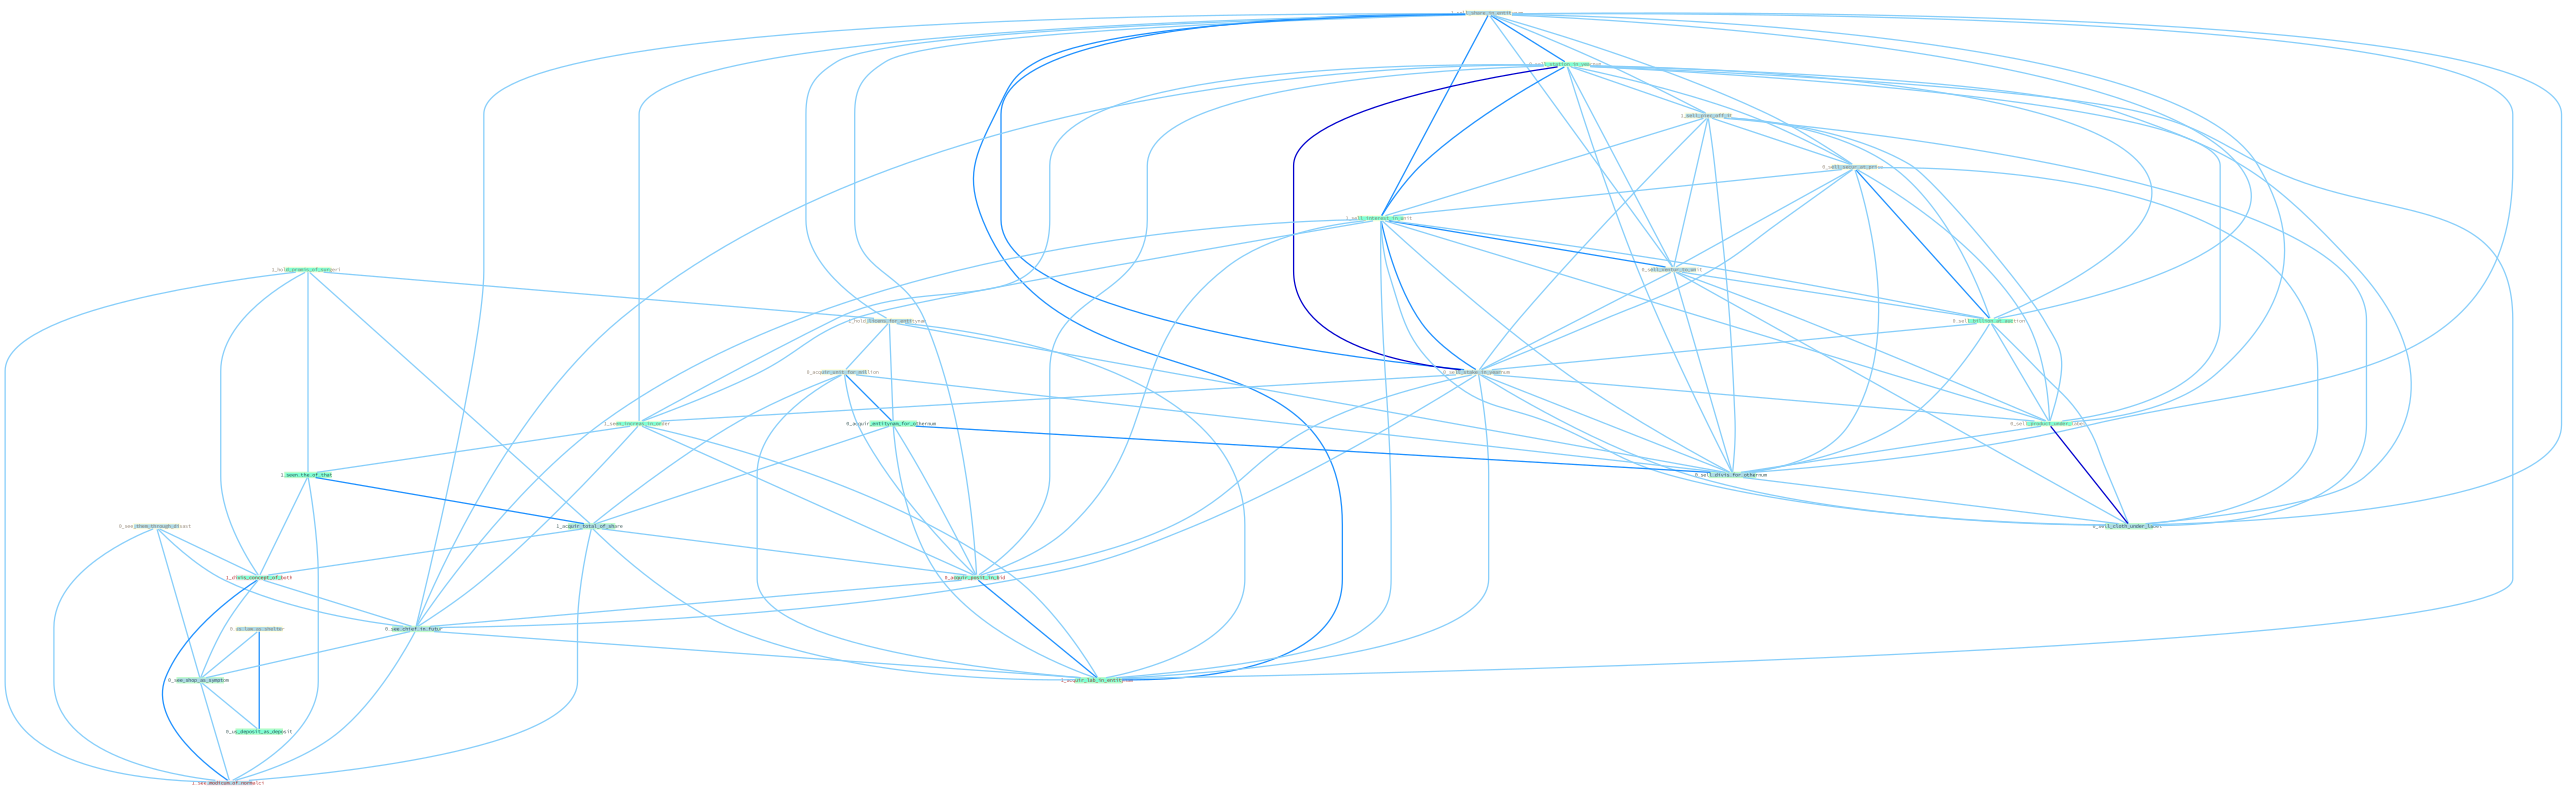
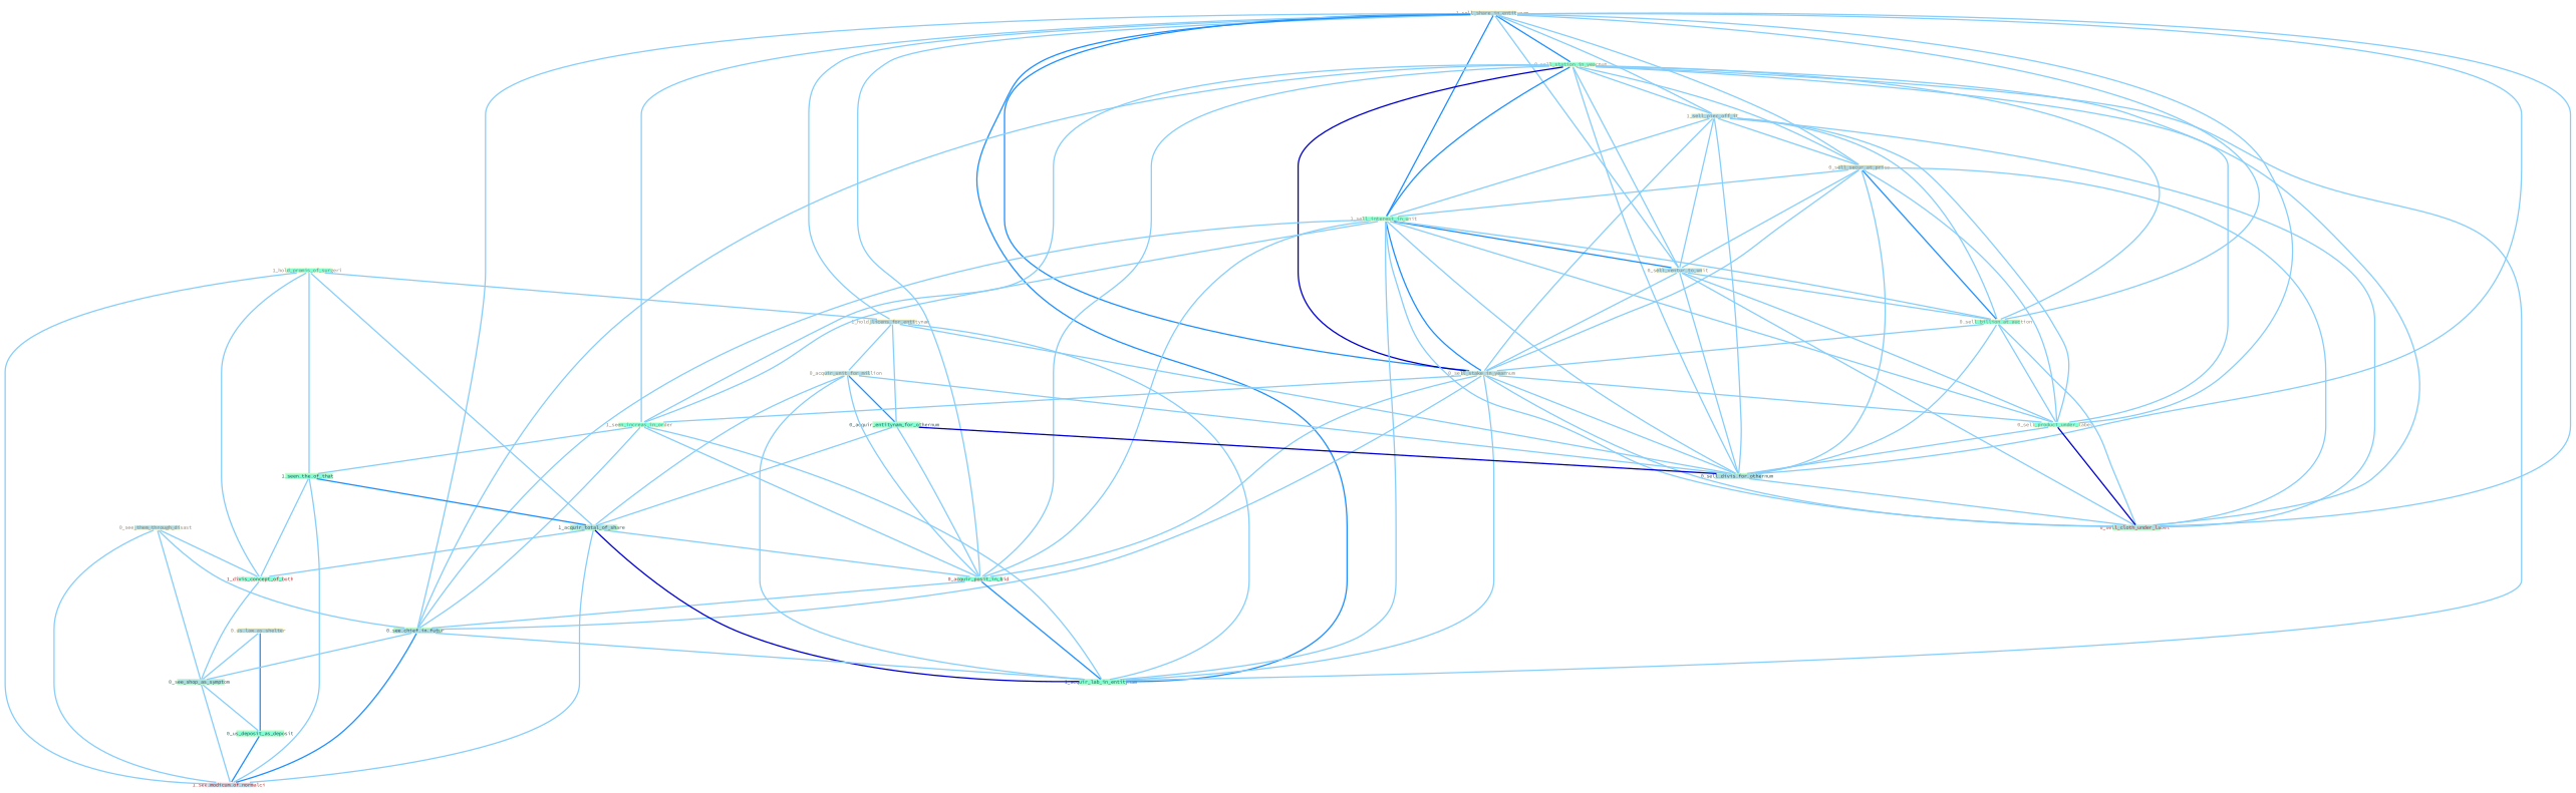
  graph {
    fontname="Source Code Pro"
    node [color="#ffffe0" fillcolor=lightblue fixedsize=true fontcolor="#8b7d6b" fontname="Source Code Pro" fontsize=4 shape=polygon style=filled]
    edge [color="#87cefa" fontname="Source Code Pro" w=1]
    "1_hold_promis_of_surgeri " [fillcolor=aquamarine height=.06 width=.5]
    "0_us_law_as_shelter " [height=.06 width=.5]
    "1_sell_share_in_entitynam " [height=.06 width=.5]
    "0_sell_station_in_yearnum " [fillcolor=aquamarine height=.06 width=.5]
    "1_sell_piec_off_it " [height=.06 width=.5]
    "0_sell_secur_at_price " [height=.06 width=.5]
    "0_see_them_through_disast " [height=.06 width=.5]
    "1_hold_licens_for_entitynam " [height=.06 width=.5]
    "1_sell_interest_in_unit " [fillcolor=aquamarine height=.06 width=.5]
    "0_acquir_unit_for_million " [height=.06 width=.5]
    "0_sell_ventur_to_unit " [height=.06 width=.5]
    "0_sell_billion_at_auction " [fillcolor=aquamarine height=.06 width=.5]
    "0_sell_stake_in_yearnum " [height=.06 width=.5]
    "0_sell_product_under_label " [fillcolor=aquamarine height=.06 width=.5]
    "1_seen_increas_in_order " [fillcolor=aquamarine height=.06 width=.5]
    "0_acquir_posit_in_bid " [color="#fff0f5" fillcolor=aquamarine fontcolor="#b22222" height=.06 width=.5]
    n17 [color="#fff0f5" fillcolor=aquamarine fontcolor="#b22222" height=.06 label="1_divis_concept_of_both" width=.5]
    "1_see_modicum_of_normalci " [color="#fff0f5" fontcolor="#b22222" height=.06 width=.5]
    "1_seen_the_of_that " [color="#BDFCC9" fillcolor=aquamarine fontcolor="#2f4f4f" height=.06 width=.5]
    "1_acquir_total_of_share " [color="#BDFCC9" fontcolor="#2f4f4f" height=.06 width=.5]
    "0_see_shop_as_symptom " [color="#BDFCC9" fontcolor="#2f4f4f" height=.06 width=.5]
    n22 [color="#BDFCC9" fillcolor=aquamarine fontcolor="#2f4f4f" height=.06 label="0_us_deposit_as_deposit" width=.5]
    "0_sell_divis_for_othernum " [color="#BDFCC9" fontcolor="#2f4f4f" height=.06 width=.5]
-   "0_sell_cloth_under_label " [color="#BDFCC9" fontcolor="#2f4f4f" height=.06 width=.5]
+   "0_sell_cloth_under_label " [color="#BDFCC9" fontcolor="#b22222" height=.06 width=.5]
    "0_see_chief_in_futur " [color="#BDFCC9" fontcolor="#2f4f4f" height=.06 width=.5]
-   "1_acquir_lab_in_entitynam " [color="#BDFCC9" fillcolor=aquamarine fontcolor="#b22222" height=.06 width=.5]
+   "1_acquir_lab_in_entitynam " [color="#BDFCC9" fillcolor=aquamarine fontcolor="#2f4f4f" height=.06 width=.5]
    "0_acquir_entitynam_for_othernum " [color="#BDFCC9" fillcolor=aquamarine fontcolor="#2f4f4f" height=.06 width=.5]
    subgraph sub_1 {
      "1_hold_promis_of_surgeri "
      "0_us_law_as_shelter "
      "1_sell_share_in_entitynam "
      "0_sell_station_in_yearnum "
      "1_sell_piec_off_it "
      "0_sell_secur_at_price "
      "0_see_them_through_disast "
      "1_hold_licens_for_entitynam "
      "1_sell_interest_in_unit "
      "0_acquir_unit_for_million "
      "0_sell_ventur_to_unit "
      "0_sell_billion_at_auction "
      "0_sell_stake_in_yearnum "
      "0_sell_product_under_label "
      "1_seen_increas_in_order "
    }
    subgraph sub_2 {
      "0_acquir_posit_in_bid "
      n17
      "1_see_modicum_of_normalci "
    }
    "1_hold_promis_of_surgeri " -- "1_hold_licens_for_entitynam "
    "1_hold_promis_of_surgeri " -- n17
    "1_hold_promis_of_surgeri " -- "1_see_modicum_of_normalci "
    "1_hold_promis_of_surgeri " -- "1_seen_the_of_that "
    "1_hold_promis_of_surgeri " -- "1_acquir_total_of_share "
    "0_us_law_as_shelter " -- "0_see_shop_as_symptom "
    "0_us_law_as_shelter " -- n22 [color="#1e90ff" w=2]
    "1_sell_share_in_entitynam " -- "0_sell_station_in_yearnum " [color="#1e90ff" w=2]
    "1_sell_share_in_entitynam " -- "1_sell_piec_off_it "
    "1_sell_share_in_entitynam " -- "0_sell_secur_at_price "
    "1_sell_share_in_entitynam " -- "1_hold_licens_for_entitynam "
    "1_sell_share_in_entitynam " -- "1_sell_interest_in_unit " [color="#1e90ff" w=2]
    "1_sell_share_in_entitynam " -- "0_sell_ventur_to_unit "
    "1_sell_share_in_entitynam " -- "0_sell_billion_at_auction "
    "1_sell_share_in_entitynam " -- "0_sell_stake_in_yearnum " [color="#1e90ff" w=2]
    "1_sell_share_in_entitynam " -- "0_sell_product_under_label "
    "1_sell_share_in_entitynam " -- "1_seen_increas_in_order "
    "1_sell_share_in_entitynam " -- "0_acquir_posit_in_bid "
    "1_sell_share_in_entitynam " -- "0_sell_divis_for_othernum "
    "1_sell_share_in_entitynam " -- "0_sell_cloth_under_label "
    "1_sell_share_in_entitynam " -- "0_see_chief_in_futur "
    "1_sell_share_in_entitynam " -- "1_acquir_lab_in_entitynam " [color="#1e90ff" w=2]
    "0_sell_station_in_yearnum " -- "1_sell_piec_off_it "
    "0_sell_station_in_yearnum " -- "0_sell_secur_at_price "
    "0_sell_station_in_yearnum " -- "1_sell_interest_in_unit " [color="#1e90ff" w=2]
    "0_sell_station_in_yearnum " -- "0_sell_ventur_to_unit "
    "0_sell_station_in_yearnum " -- "0_sell_billion_at_auction "
    "0_sell_station_in_yearnum " -- "0_sell_stake_in_yearnum " [color="#0000cd" w=3]
    "0_sell_station_in_yearnum " -- "0_sell_product_under_label "
    "0_sell_station_in_yearnum " -- "1_seen_increas_in_order "
    "0_sell_station_in_yearnum " -- "0_acquir_posit_in_bid "
    "0_sell_station_in_yearnum " -- "0_sell_divis_for_othernum "
    "0_sell_station_in_yearnum " -- "0_sell_cloth_under_label "
    "0_sell_station_in_yearnum " -- "0_see_chief_in_futur "
    "0_sell_station_in_yearnum " -- "1_acquir_lab_in_entitynam "
    "1_sell_piec_off_it " -- "0_sell_secur_at_price "
    "1_sell_piec_off_it " -- "1_sell_interest_in_unit "
    "1_sell_piec_off_it " -- "0_sell_ventur_to_unit "
    "1_sell_piec_off_it " -- "0_sell_billion_at_auction "
    "1_sell_piec_off_it " -- "0_sell_stake_in_yearnum "
    "1_sell_piec_off_it " -- "0_sell_product_under_label "
    "1_sell_piec_off_it " -- "0_sell_divis_for_othernum "
    "1_sell_piec_off_it " -- "0_sell_cloth_under_label "
    "0_sell_secur_at_price " -- "1_sell_interest_in_unit "
    "0_sell_secur_at_price " -- "0_sell_ventur_to_unit "
    "0_sell_secur_at_price " -- "0_sell_billion_at_auction " [color="#1e90ff" w=2]
    "0_sell_secur_at_price " -- "0_sell_stake_in_yearnum "
    "0_sell_secur_at_price " -- "0_sell_product_under_label "
    "0_sell_secur_at_price " -- "0_sell_divis_for_othernum "
    "0_sell_secur_at_price " -- "0_sell_cloth_under_label "
    "0_see_them_through_disast " -- n17
    "0_see_them_through_disast " -- "1_see_modicum_of_normalci "
    "0_see_them_through_disast " -- "0_see_shop_as_symptom "
    "0_see_them_through_disast " -- "0_see_chief_in_futur "
    "1_hold_licens_for_entitynam " -- "0_acquir_unit_for_million "
    "1_hold_licens_for_entitynam " -- "0_sell_divis_for_othernum "
    "1_hold_licens_for_entitynam " -- "1_acquir_lab_in_entitynam "
    "1_hold_licens_for_entitynam " -- "0_acquir_entitynam_for_othernum "
    "1_sell_interest_in_unit " -- "0_sell_ventur_to_unit " [color="#1e90ff" w=2]
    "1_sell_interest_in_unit " -- "0_sell_billion_at_auction "
    "1_sell_interest_in_unit " -- "0_sell_stake_in_yearnum " [color="#1e90ff" w=2]
    "1_sell_interest_in_unit " -- "0_sell_product_under_label "
    "1_sell_interest_in_unit " -- "1_seen_increas_in_order "
    "1_sell_interest_in_unit " -- "0_acquir_posit_in_bid "
    "1_sell_interest_in_unit " -- "0_sell_divis_for_othernum "
    "1_sell_interest_in_unit " -- "0_sell_cloth_under_label "
    "1_sell_interest_in_unit " -- "0_see_chief_in_futur "
    "1_sell_interest_in_unit " -- "1_acquir_lab_in_entitynam "
    "0_acquir_unit_for_million " -- "0_acquir_posit_in_bid "
    "0_acquir_unit_for_million " -- "1_acquir_total_of_share "
    "0_acquir_unit_for_million " -- "0_sell_divis_for_othernum "
    "0_acquir_unit_for_million " -- "1_acquir_lab_in_entitynam "
    "0_acquir_unit_for_million " -- "0_acquir_entitynam_for_othernum " [color="#1e90ff" w=2]
    "0_sell_ventur_to_unit " -- "0_sell_billion_at_auction "
    "0_sell_ventur_to_unit " -- "0_sell_stake_in_yearnum "
    "0_sell_ventur_to_unit " -- "0_sell_product_under_label "
    "0_sell_ventur_to_unit " -- "0_sell_divis_for_othernum "
    "0_sell_ventur_to_unit " -- "0_sell_cloth_under_label "
    "0_sell_billion_at_auction " -- "0_sell_stake_in_yearnum "
    "0_sell_billion_at_auction " -- "0_sell_product_under_label "
    "0_sell_billion_at_auction " -- "0_sell_divis_for_othernum "
    "0_sell_billion_at_auction " -- "0_sell_cloth_under_label "
    "0_sell_stake_in_yearnum " -- "0_sell_product_under_label "
    "0_sell_stake_in_yearnum " -- "1_seen_increas_in_order "
    "0_sell_stake_in_yearnum " -- "0_acquir_posit_in_bid "
    "0_sell_stake_in_yearnum " -- "0_sell_divis_for_othernum "
    "0_sell_stake_in_yearnum " -- "0_sell_cloth_under_label "
    "0_sell_stake_in_yearnum " -- "0_see_chief_in_futur "
    "0_sell_stake_in_yearnum " -- "1_acquir_lab_in_entitynam "
    "0_sell_product_under_label " -- "0_sell_divis_for_othernum "
    "0_sell_product_under_label " -- "0_sell_cloth_under_label " [color="#0000cd" w=3]
    "1_seen_increas_in_order " -- "0_acquir_posit_in_bid "
    "1_seen_increas_in_order " -- "1_seen_the_of_that "
    "1_seen_increas_in_order " -- "0_see_chief_in_futur "
    "1_seen_increas_in_order " -- "1_acquir_lab_in_entitynam "
    "0_acquir_posit_in_bid " -- "0_see_chief_in_futur "
    "0_acquir_posit_in_bid " -- "1_acquir_lab_in_entitynam " [color="#1e90ff" w=2]
-   n17 -- "1_see_modicum_of_normalci " [color="#1e90ff" w=2]
+   n22 -- "1_see_modicum_of_normalci " [color="#1e90ff" w=2]
    n17 -- "0_see_shop_as_symptom "
-   n17 -- "0_see_chief_in_futur "
    "1_seen_the_of_that " -- n17
    "1_seen_the_of_that " -- "1_see_modicum_of_normalci "
    "1_seen_the_of_that " -- "1_acquir_total_of_share " [color="#1e90ff"]
    "1_acquir_total_of_share " -- "0_acquir_posit_in_bid "
    "1_acquir_total_of_share " -- n17
    "1_acquir_total_of_share " -- "1_see_modicum_of_normalci "
-   "1_acquir_total_of_share " -- "1_acquir_lab_in_entitynam "
+   "1_acquir_total_of_share " -- "1_acquir_lab_in_entitynam " [color="#0000cd"]
    "0_see_shop_as_symptom " -- "1_see_modicum_of_normalci "
    "0_see_shop_as_symptom " -- n22
    "0_sell_divis_for_othernum " -- "0_sell_cloth_under_label "
-   "0_see_chief_in_futur " -- "1_see_modicum_of_normalci "
+   "0_see_chief_in_futur " -- "1_see_modicum_of_normalci " [color="#1e90ff"]
    "0_see_chief_in_futur " -- "0_see_shop_as_symptom "
    "0_see_chief_in_futur " -- "1_acquir_lab_in_entitynam "
    "0_acquir_entitynam_for_othernum " -- "0_acquir_posit_in_bid "
    "0_acquir_entitynam_for_othernum " -- "1_acquir_total_of_share "
-   "0_acquir_entitynam_for_othernum " -- "0_sell_divis_for_othernum " [color="#1e90ff" w=2]
-   "0_acquir_entitynam_for_othernum " -- "1_acquir_lab_in_entitynam "
+   "0_acquir_entitynam_for_othernum " -- "0_sell_divis_for_othernum " [color="#0000cd" w=2]
  }
